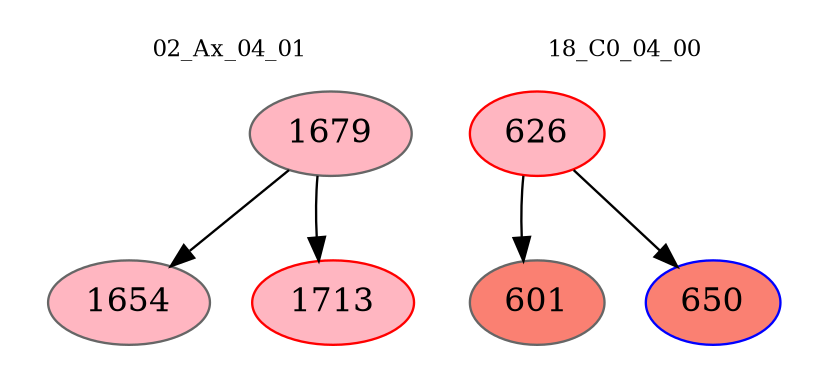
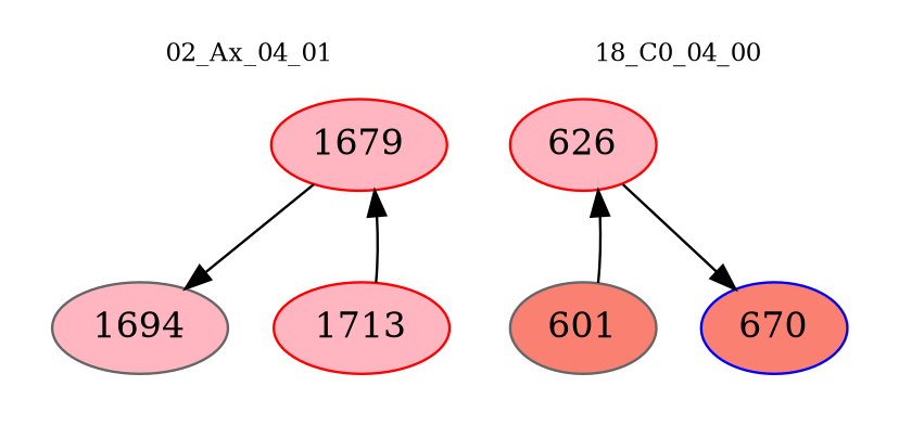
  digraph {
    node [color=gray40 fillcolor=lightpink style=filled]
    edge [color=black]
-   n1 [label=1679]
-   n2 [label=1654]
+   n1 [color=red label=1679]
+   n2 [label=1694]
    n3 [color=red label=1713]
    n4 [color=red label=626]
    n5 [fillcolor=salmon label=601]
-   n6 [color=blue fillcolor=salmon label=650]
+   n6 [color=blue fillcolor=salmon label=670]
    subgraph cluster_1 {
      color=white
      fontsize=10
      label="02_Ax_04_01"
      n1
      n2
      n3
    }
    subgraph cluster_2 {
      color=white
      fontsize=10
      label="18_C0_04_00"
      n4
      n5
      n6
    }
    n1 -> n2
-   n1 -> n3
-   n4 -> n5
+   n3 -> n1
+   n5 -> n4
    n4 -> n6
  }
